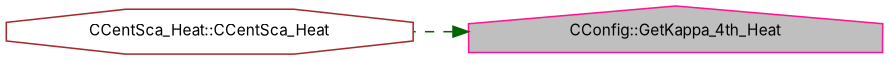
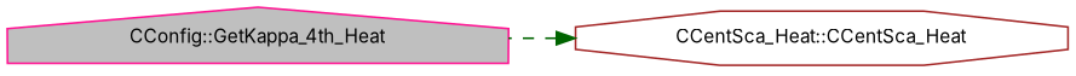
  digraph {
    rankdir=RL
    fontname=Inter
    node [fontname=Inter fontsize=10 style=filled]
    n1 [color=deeppink fillcolor=grey75 fontcolor=black height=0.2 label="CConfig::GetKappa_4th_Heat" shape=house width=0.4]
    n2 [color=brown fillcolor=white height=0.2 label="CCentSca_Heat::CCentSca_Heat" shape=octagon width=0.4]
-   n1 -> n2 [color=darkgreen dir=back fontname=Inter fontsize=10 labelfontname=Helvetica labelfontsize=10 style=dashed]
+   n2 -> n1 [color=darkgreen dir=back fontname=Inter fontsize=10 labelfontname=Helvetica labelfontsize=10 style=dashed]
  }
